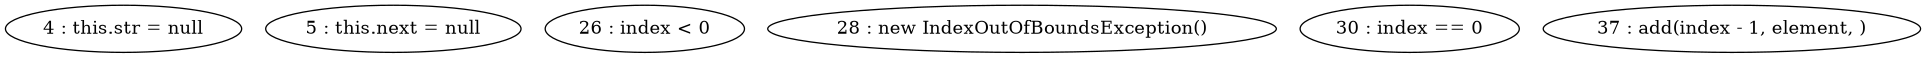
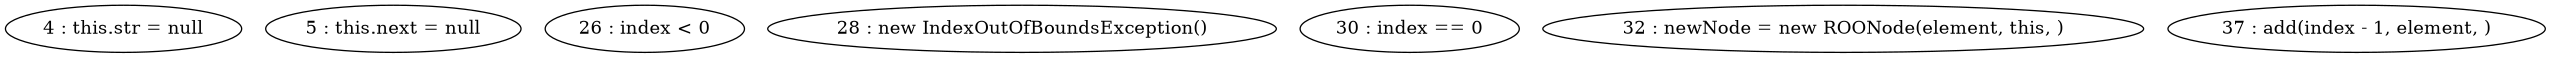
  digraph {
    "4 : this.str = null"
    "5 : this.next = null"
    "26 : index < 0"
    "28 : new IndexOutOfBoundsException()"
    "30 : index == 0"
+   "32 : newNode = new ROONode(element, this, )"
    "37 : add(index - 1, element, )"
  }
